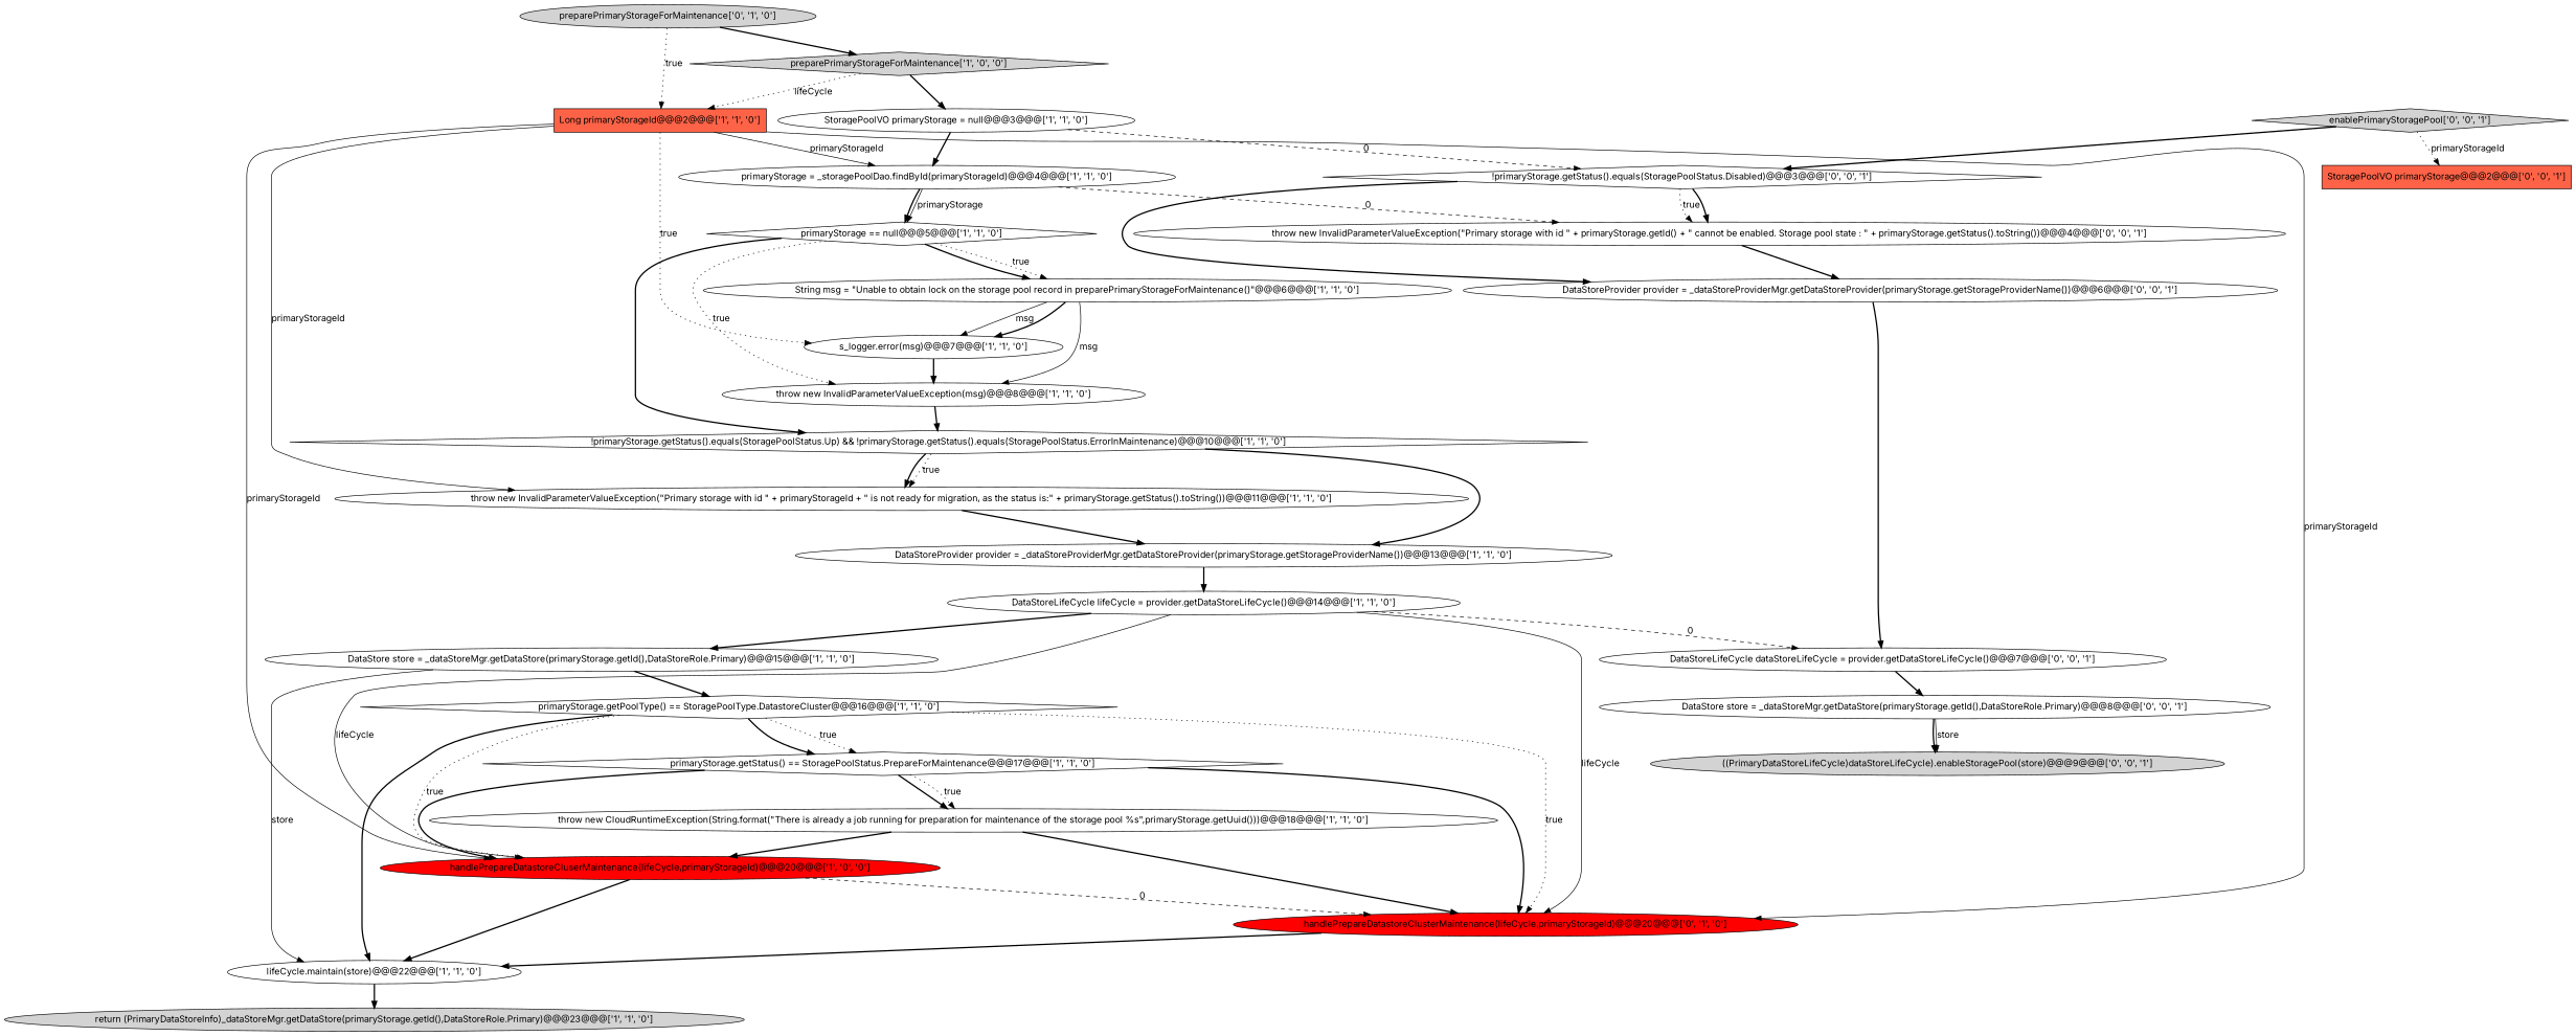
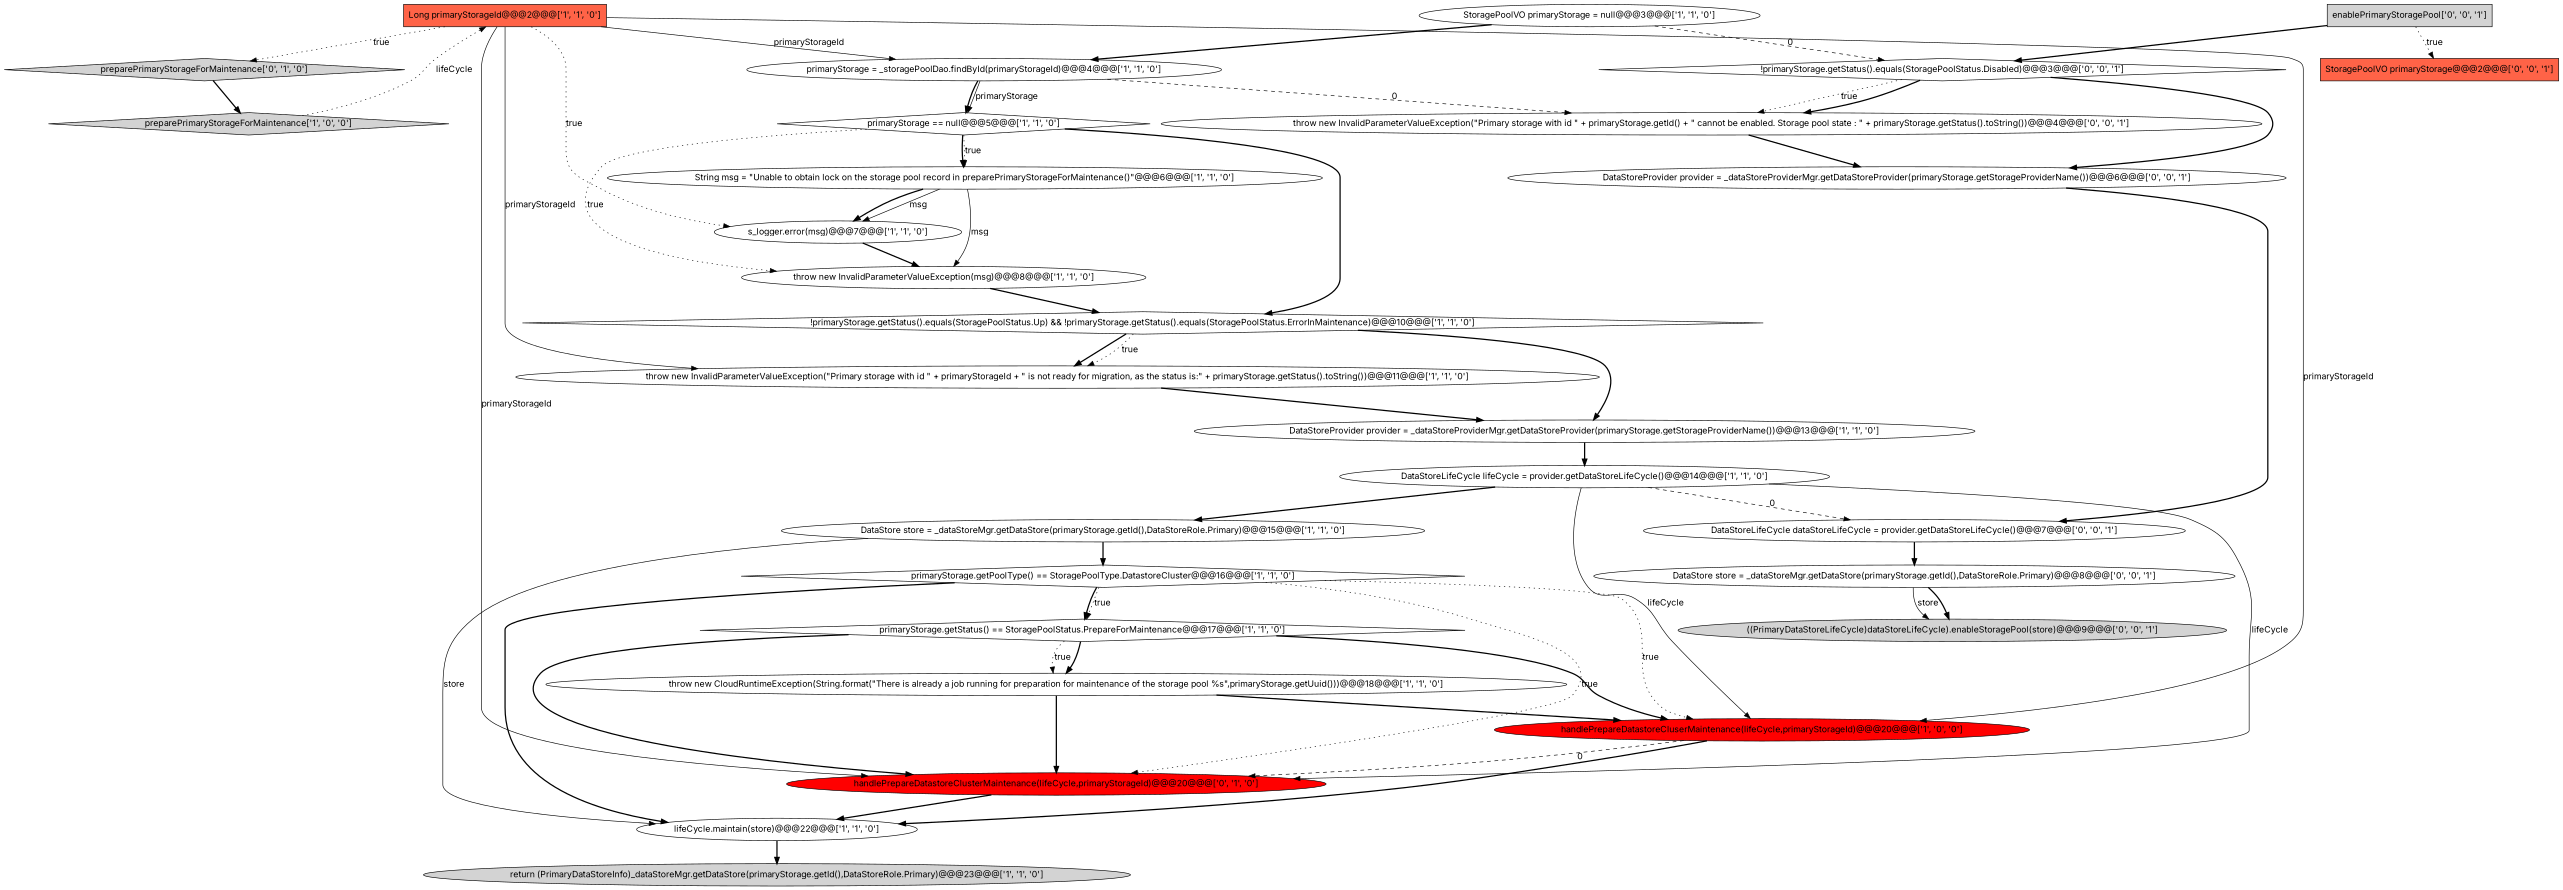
  digraph {
    fontname=Inter
    node [fillcolor=white fontname=Inter shape=ellipse style=filled]
    edge [fontname=Inter style=bold]
    n1 [fillcolor=red label="handlePrepareDatastoreClusterMaintenance(lifeCycle,primaryStorageId)@@@20@@@['0', '1', '0']"]
    n2 [label="lifeCycle.maintain(store)@@@22@@@['1', '1', '0']"]
    n3 [fillcolor=lightgray label="return (PrimaryDataStoreInfo)_dataStoreMgr.getDataStore(primaryStorage.getId(),DataStoreRole.Primary)@@@23@@@['1', '1', '0']"]
-   n4 [fillcolor=lightgray label="preparePrimaryStorageForMaintenance['0', '1', '0']"]
+   n4 [fillcolor=lightgray label="preparePrimaryStorageForMaintenance['0', '1', '0']" shape=diamond]
    n5 [fillcolor=tomato label="Long primaryStorageId@@@2@@@['1', '1', '0']" shape=box]
    n6 [fillcolor=lightgray label="preparePrimaryStorageForMaintenance['1', '0', '0']" shape=diamond]
    n7 [label="throw new InvalidParameterValueException(\"Primary storage with id \" + primaryStorageId + \" is not ready for migration, as the status is:\" + primaryStorage.getStatus().toString())@@@11@@@['1', '1', '0']"]
    n8 [label="primaryStorage = _storagePoolDao.findById(primaryStorageId)@@@4@@@['1', '1', '0']"]
    n9 [fillcolor=red label="handlePrepareDatastoreCluserMaintenance(lifeCycle,primaryStorageId)@@@20@@@['1', '0', '0']"]
    n10 [label="s_logger.error(msg)@@@7@@@['1', '1', '0']"]
    n11 [label="StoragePoolVO primaryStorage = null@@@3@@@['1', '1', '0']"]
    n12 [label="!primaryStorage.getStatus().equals(StoragePoolStatus.Disabled)@@@3@@@['0', '0', '1']" shape=diamond]
    n13 [label="DataStore store = _dataStoreMgr.getDataStore(primaryStorage.getId(),DataStoreRole.Primary)@@@15@@@['1', '1', '0']"]
    n14 [label="primaryStorage.getPoolType() == StoragePoolType.DatastoreCluster@@@16@@@['1', '1', '0']" shape=diamond]
    n15 [label="primaryStorage.getStatus() == StoragePoolStatus.PrepareForMaintenance@@@17@@@['1', '1', '0']" shape=diamond]
    n16 [label="!primaryStorage.getStatus().equals(StoragePoolStatus.Up) && !primaryStorage.getStatus().equals(StoragePoolStatus.ErrorInMaintenance)@@@10@@@['1', '1', '0']" shape=diamond]
    n17 [label="DataStoreProvider provider = _dataStoreProviderMgr.getDataStoreProvider(primaryStorage.getStorageProviderName())@@@13@@@['1', '1', '0']"]
    n18 [label="DataStoreLifeCycle lifeCycle = provider.getDataStoreLifeCycle()@@@14@@@['1', '1', '0']"]
    n19 [label="DataStoreProvider provider = _dataStoreProviderMgr.getDataStoreProvider(primaryStorage.getStorageProviderName())@@@6@@@['0', '0', '1']"]
    n20 [label="throw new InvalidParameterValueException(\"Primary storage with id \" + primaryStorage.getId() + \" cannot be enabled. Storage pool state : \" + primaryStorage.getStatus().toString())@@@4@@@['0', '0', '1']"]
    n21 [label="DataStoreLifeCycle dataStoreLifeCycle = provider.getDataStoreLifeCycle()@@@7@@@['0', '0', '1']"]
    n22 [label="primaryStorage == null@@@5@@@['1', '1', '0']" shape=diamond]
    n23 [label="DataStore store = _dataStoreMgr.getDataStore(primaryStorage.getId(),DataStoreRole.Primary)@@@8@@@['0', '0', '1']"]
    n24 [fillcolor=lightgray label="((PrimaryDataStoreLifeCycle)dataStoreLifeCycle).enableStoragePool(store)@@@9@@@['0', '0', '1']"]
    n25 [label="throw new InvalidParameterValueException(msg)@@@8@@@['1', '1', '0']"]
    n26 [label="String msg = \"Unable to obtain lock on the storage pool record in preparePrimaryStorageForMaintenance()\"@@@6@@@['1', '1', '0']"]
    n27 [label="throw new CloudRuntimeException(String.format(\"There is already a job running for preparation for maintenance of the storage pool %s\",primaryStorage.getUuid()))@@@18@@@['1', '1', '0']"]
    n28 [fillcolor=tomato label="StoragePoolVO primaryStorage@@@2@@@['0', '0', '1']" shape=box]
-   n29 [fillcolor=lightgray label="enablePrimaryStoragePool['0', '0', '1']" shape=diamond]
+   n29 [fillcolor=lightgray label="enablePrimaryStoragePool['0', '0', '1']" shape=box]
    n1 -> n2
    n2 -> n3
-   n4 -> n5 [label=true style=dotted]
+   n5 -> n4 [label=true style=dotted]
    n4 -> n6
    n5 -> n1 [label=primaryStorageId style=solid]
    n5 -> n7 [label=primaryStorageId style=solid]
    n5 -> n8 [label=primaryStorageId style=solid]
    n5 -> n9 [label=primaryStorageId style=solid]
    n5 -> n10 [label=true style=dotted]
    n6 -> n5 [label=lifeCycle style=dotted]
-   n6 -> n11
    n7 -> n17
    n8 -> n20 [label=0 style=dashed]
    n8 -> n22
    n8 -> n22 [label=primaryStorage style=solid]
    n9 -> n1 [label=0 style=dashed]
    n9 -> n2
    n10 -> n25
    n11 -> n8
    n11 -> n12 [label=0 style=dashed]
    n12 -> n19
    n12 -> n20 [label=true style=dotted]
    n12 -> n20
    n13 -> n2 [label=store style=solid]
    n13 -> n14
    n14 -> n1 [label=true style=dotted]
    n14 -> n2
    n14 -> n9 [label=true style=dotted]
    n14 -> n15
    n14 -> n15 [label=true style=dotted]
    n15 -> n1
    n15 -> n9
    n15 -> n27
    n15 -> n27 [label=true style=dotted]
    n16 -> n7
    n16 -> n7 [label=true style=dotted]
    n16 -> n17
    n17 -> n18
    n18 -> n1 [label=lifeCycle style=solid]
    n18 -> n9 [label=lifeCycle style=solid]
    n18 -> n13
    n18 -> n21 [label=0 style=dashed]
    n19 -> n21
    n20 -> n19
    n21 -> n23
    n22 -> n16
    n22 -> n25 [label=true style=dotted]
    n22 -> n26
    n22 -> n26 [label=true style=dotted]
    n23 -> n24 [label=store style=solid]
    n23 -> n24
    n25 -> n16
    n26 -> n10 [label=msg style=solid]
    n26 -> n10
    n26 -> n25 [label=msg style=solid]
    n27 -> n1
    n27 -> n9
    n29 -> n12
-   n29 -> n28 [label=primaryStorageId style=dotted]
+   n29 -> n28 [label=true style=dotted]
  }
